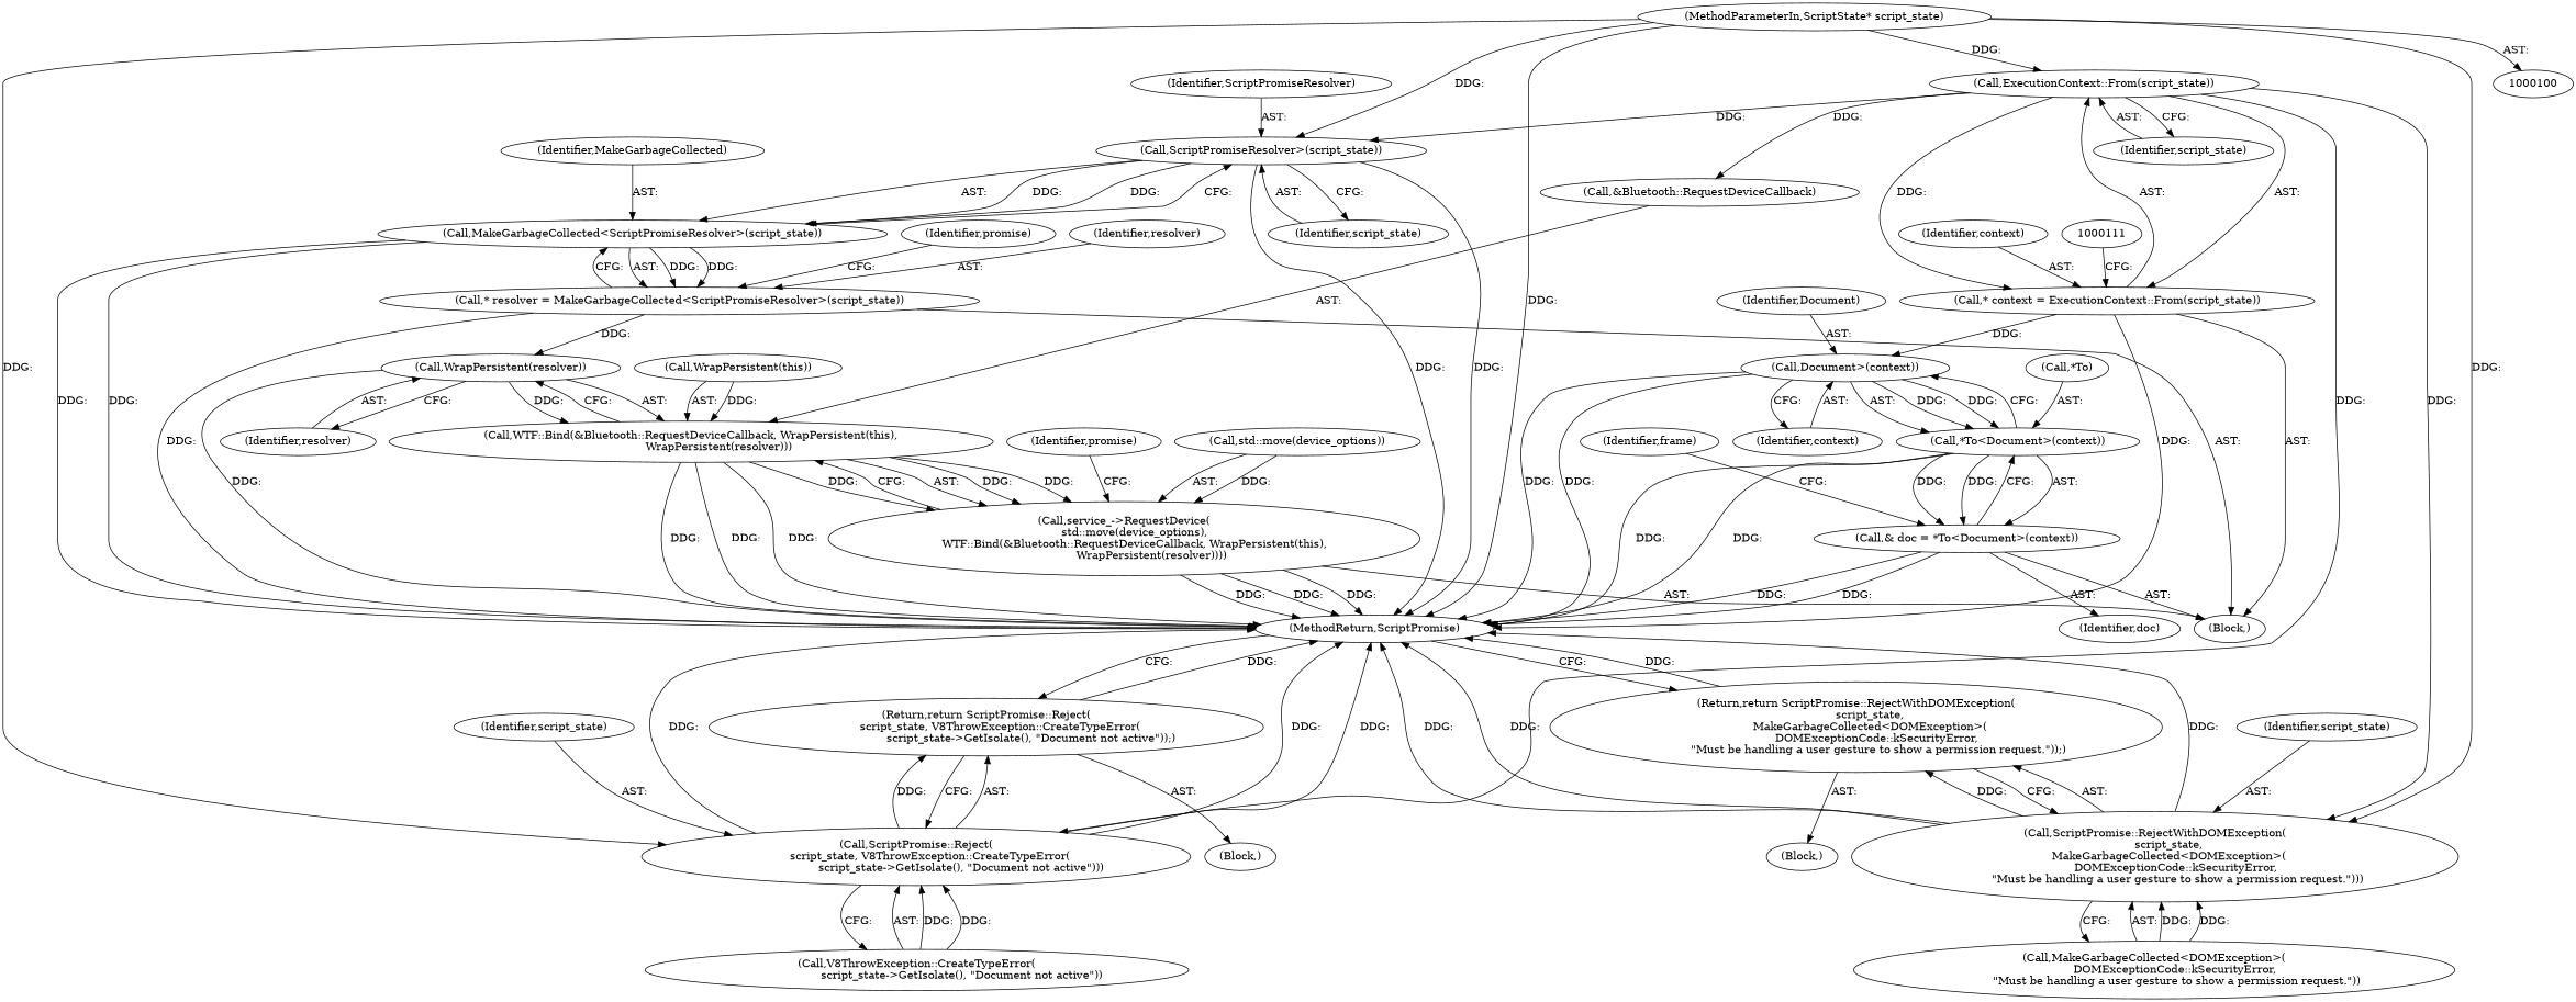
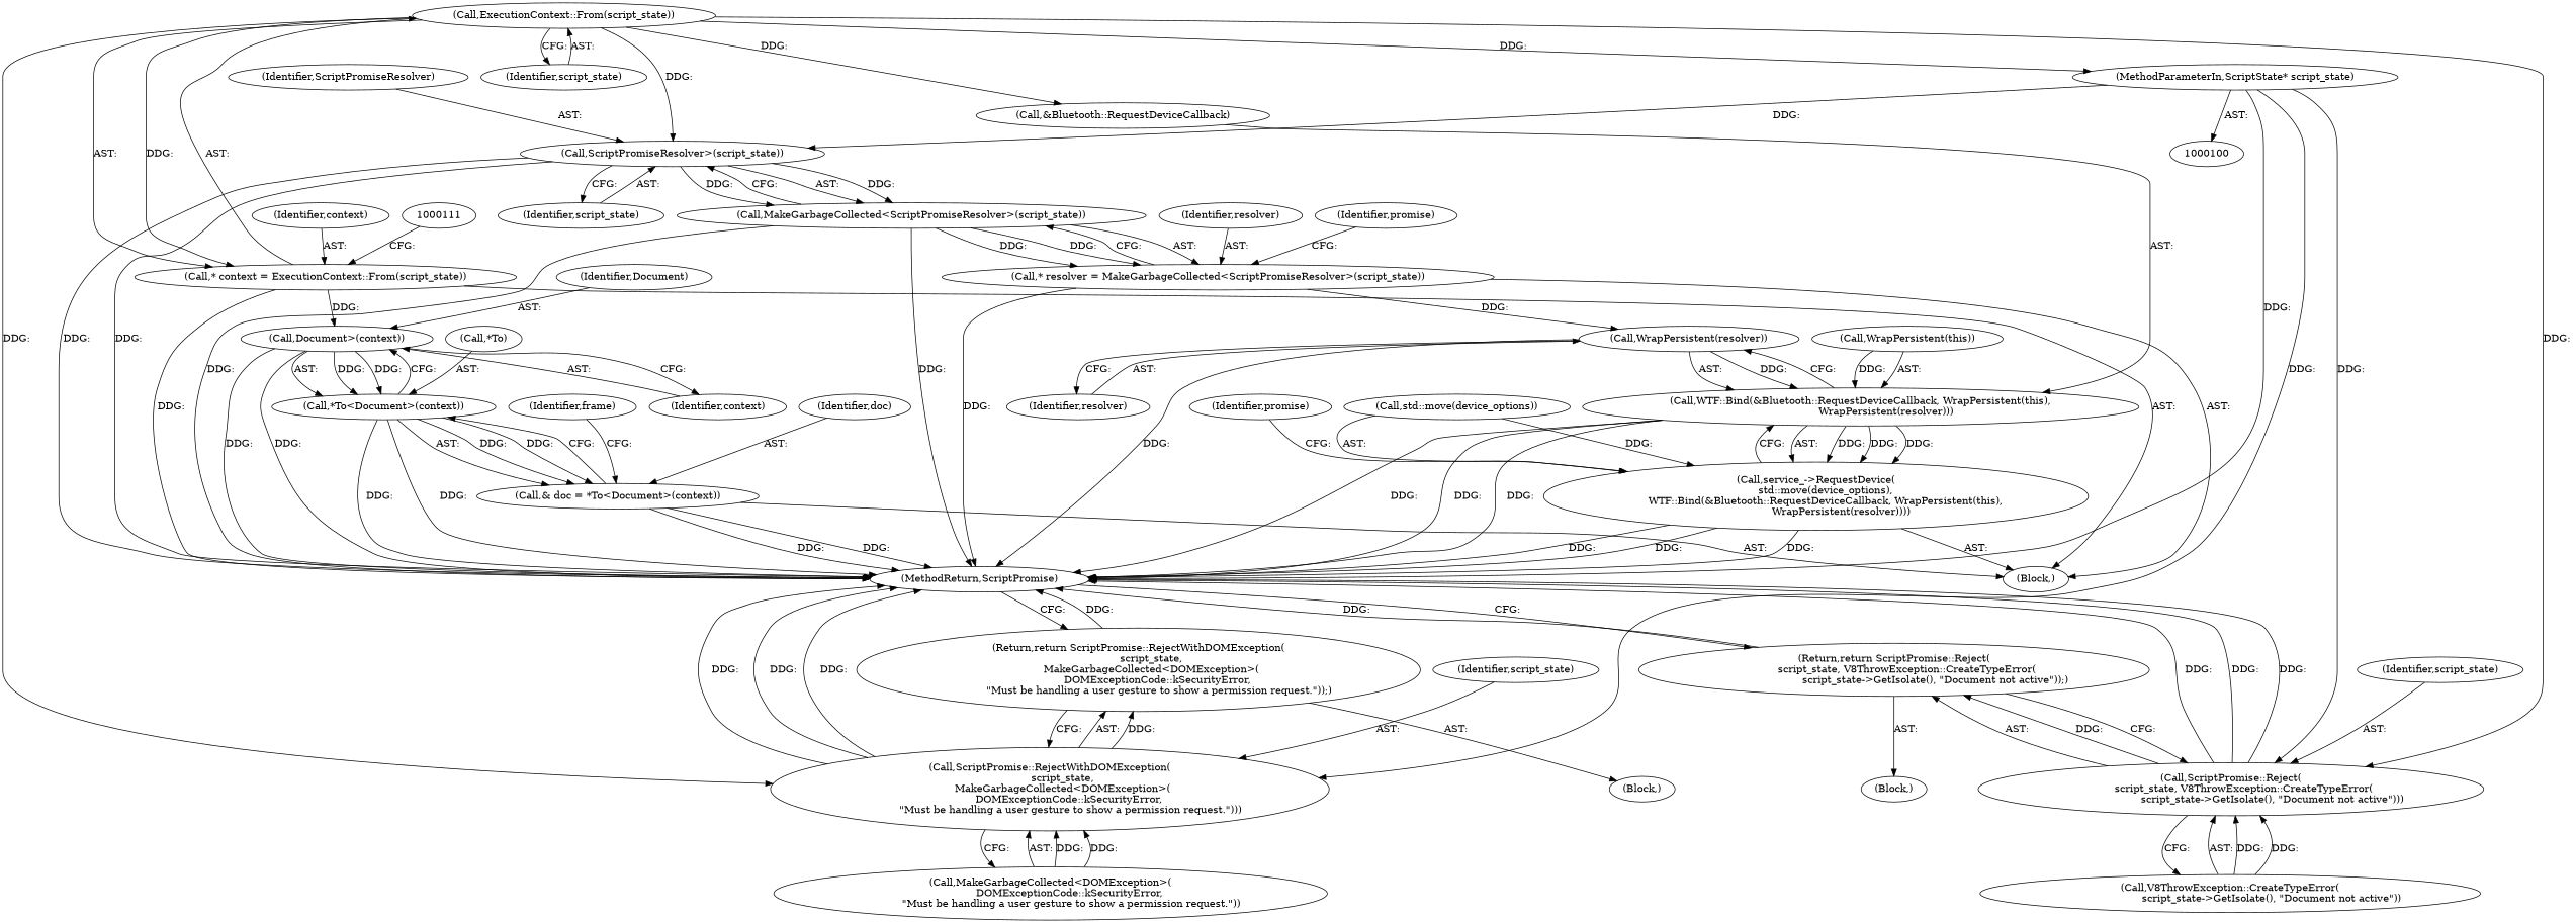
  digraph {
    n1 [label="(Call,ExecutionContext::From(script_state))"]
    n2 [label="(Call,* context = ExecutionContext::From(script_state))"]
    n3 [label="(Call,ScriptPromise::Reject(\n        script_state, V8ThrowException::CreateTypeError(\n                          script_state->GetIsolate(), \"Document not active\")))"]
    n4 [label="(Call,ScriptPromise::RejectWithDOMException(\n        script_state,\n        MakeGarbageCollected<DOMException>(\n            DOMExceptionCode::kSecurityError,\n             \"Must be handling a user gesture to show a permission request.\")))"]
    n5 [label="(Call,ScriptPromiseResolver>(script_state))"]
    n6 [label="(Identifier,script_state)"]
    n7 [label="(Call,&Bluetooth::RequestDeviceCallback)"]
    n8 [label="(MethodReturn,ScriptPromise)"]
    n9 [label="(Call,Document>(context))"]
    n10 [label="(Block,)"]
    n11 [label="(Return,return ScriptPromise::Reject(\n        script_state, V8ThrowException::CreateTypeError(\n                          script_state->GetIsolate(), \"Document not active\"));)"]
    n12 [label="(Call,V8ThrowException::CreateTypeError(\n                          script_state->GetIsolate(), \"Document not active\"))"]
    n13 [label="(Return,return ScriptPromise::RejectWithDOMException(\n        script_state,\n        MakeGarbageCollected<DOMException>(\n            DOMExceptionCode::kSecurityError,\n             \"Must be handling a user gesture to show a permission request.\"));)"]
    n14 [label="(Call,MakeGarbageCollected<DOMException>(\n            DOMExceptionCode::kSecurityError,\n             \"Must be handling a user gesture to show a permission request.\"))"]
    n15 [label="(Call,MakeGarbageCollected<ScriptPromiseResolver>(script_state))"]
    n16 [label="(Identifier,script_state)"]
    n17 [label="(MethodParameterIn,ScriptState* script_state)"]
    1000100
    n19 [label="(Call,*To<Document>(context))"]
    n20 [label="(Identifier,context)"]
    n21 [label="(Call,& doc = *To<Document>(context))"]
    n22 [label="(Block,)"]
    n23 [label="(Block,)"]
    n24 [label="(Call,* resolver = MakeGarbageCollected<ScriptPromiseResolver>(script_state))"]
    n25 [label="(Call,WrapPersistent(resolver))"]
    n26 [label="(Call,WTF::Bind(&Bluetooth::RequestDeviceCallback, WrapPersistent(this),\n                WrapPersistent(resolver)))"]
    n27 [label="(Identifier,resolver)"]
    n28 [label="(Call,service_->RequestDevice(\n      std::move(device_options),\n      WTF::Bind(&Bluetooth::RequestDeviceCallback, WrapPersistent(this),\n                WrapPersistent(resolver))))"]
    n29 [label="(Identifier,promise)"]
    n30 [label="(Identifier,frame)"]
    n31 [label="(Identifier,script_state)"]
    n32 [label="(Identifier,resolver)"]
    n33 [label="(Identifier,Document)"]
    n34 [label="(Call,std::move(device_options))"]
    n35 [label="(Call,*To)"]
    n36 [label="(Identifier,context)"]
    n37 [label="(Call,WrapPersistent(this))"]
    n38 [label="(Identifier,promise)"]
-   n39 [label="(Identifier,MakeGarbageCollected)"]
    n40 [label="(Identifier,script_state)"]
    n41 [label="(Identifier,doc)"]
    n42 [label="(Identifier,ScriptPromiseResolver)"]
    1000111
    n1 -> n2 [label="AST: "]
    n1 -> n2 [label="DDG: "]
    n1 -> n3 [label="DDG: "]
    n1 -> n4 [label="DDG: "]
    n1 -> n5 [label="DDG: "]
    n1 -> n6 [label="CFG: "]
    n1 -> n7 [label="DDG: "]
    n2 -> n1 [label="AST: "]
    n2 -> n8 [label="DDG: "]
    n2 -> n9 [label="DDG: "]
    n2 -> n10 [label="AST: "]
    n3 -> n8 [label="DDG: "]
    n3 -> n8 [label="DDG: "]
    n3 -> n8 [label="DDG: "]
    n3 -> n11 [label="AST: "]
    n3 -> n11 [label="DDG: "]
    n3 -> n12 [label="CFG: "]
    n4 -> n8 [label="DDG: "]
    n4 -> n8 [label="DDG: "]
    n4 -> n8 [label="DDG: "]
    n4 -> n13 [label="AST: "]
    n4 -> n13 [label="DDG: "]
    n4 -> n14 [label="CFG: "]
    n5 -> n8 [label="DDG: "]
    n5 -> n8 [label="DDG: "]
    n5 -> n15 [label="AST: "]
    n5 -> n15 [label="DDG: "]
    n5 -> n15 [label="DDG: "]
    n5 -> n16 [label="CFG: "]
    n6 -> n1 [label="AST: "]
    n7 -> n26 [label="AST: "]
    n8 -> n11 [label="CFG: "]
    n8 -> n13 [label="CFG: "]
    n9 -> n8 [label="DDG: "]
    n9 -> n8 [label="DDG: "]
    n9 -> n19 [label="AST: "]
    n9 -> n19 [label="DDG: "]
    n9 -> n19 [label="DDG: "]
    n9 -> n20 [label="CFG: "]
    n11 -> n3 [label="CFG: "]
    n11 -> n8 [label="DDG: "]
    n11 -> n22 [label="AST: "]
    n12 -> n3 [label="AST: "]
    n12 -> n3 [label="DDG: "]
    n12 -> n3 [label="DDG: "]
    n13 -> n4 [label="CFG: "]
    n13 -> n8 [label="DDG: "]
    n13 -> n23 [label="AST: "]
    n14 -> n4 [label="AST: "]
    n14 -> n4 [label="DDG: "]
    n14 -> n4 [label="DDG: "]
    n15 -> n5 [label="CFG: "]
    n15 -> n8 [label="DDG: "]
    n15 -> n8 [label="DDG: "]
    n15 -> n24 [label="AST: "]
    n15 -> n24 [label="DDG: "]
    n15 -> n24 [label="DDG: "]
    n16 -> n5 [label="AST: "]
-   n17 -> n1 [label="DDG: "]
+   n1 -> n17 [label="DDG: "]
    n17 -> n3 [label="DDG: "]
    n17 -> n4 [label="DDG: "]
    n17 -> n5 [label="DDG: "]
    n17 -> n8 [label="DDG: "]
    n17 -> 1000100 [label="AST: "]
    n19 -> n8 [label="DDG: "]
    n19 -> n8 [label="DDG: "]
    n19 -> n9 [label="CFG: "]
    n19 -> n21 [label="AST: "]
    n19 -> n21 [label="DDG: "]
    n19 -> n21 [label="DDG: "]
    n20 -> n9 [label="AST: "]
    n21 -> n8 [label="DDG: "]
    n21 -> n8 [label="DDG: "]
    n21 -> n10 [label="AST: "]
    n21 -> n19 [label="CFG: "]
    n24 -> n8 [label="DDG: "]
    n24 -> n10 [label="AST: "]
    n24 -> n15 [label="CFG: "]
    n24 -> n25 [label="DDG: "]
    n25 -> n8 [label="DDG: "]
    n25 -> n26 [label="AST: "]
    n25 -> n26 [label="DDG: "]
    n25 -> n27 [label="CFG: "]
    n26 -> n8 [label="DDG: "]
    n26 -> n8 [label="DDG: "]
    n26 -> n8 [label="DDG: "]
    n26 -> n25 [label="CFG: "]
    n26 -> n28 [label="AST: "]
    n26 -> n28 [label="DDG: "]
    n26 -> n28 [label="DDG: "]
    n26 -> n28 [label="DDG: "]
    n27 -> n25 [label="AST: "]
    n28 -> n8 [label="DDG: "]
    n28 -> n8 [label="DDG: "]
    n28 -> n8 [label="DDG: "]
    n28 -> n10 [label="AST: "]
    n28 -> n26 [label="CFG: "]
    n29 -> n24 [label="CFG: "]
    n30 -> n21 [label="CFG: "]
    n31 -> n4 [label="AST: "]
    n32 -> n24 [label="AST: "]
    n33 -> n9 [label="AST: "]
    n34 -> n28 [label="AST: "]
    n34 -> n28 [label="DDG: "]
    n35 -> n19 [label="AST: "]
    n36 -> n2 [label="AST: "]
    n37 -> n26 [label="AST: "]
    n37 -> n26 [label="DDG: "]
    n38 -> n28 [label="CFG: "]
-   n39 -> n15 [label="AST: "]
    n40 -> n3 [label="AST: "]
-   n21 -> n41 [label="AST: "]
+   n41 -> n21 [label="AST: "]
    n42 -> n5 [label="AST: "]
    1000111 -> n2 [label="CFG: "]
  }
